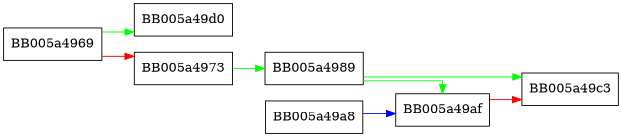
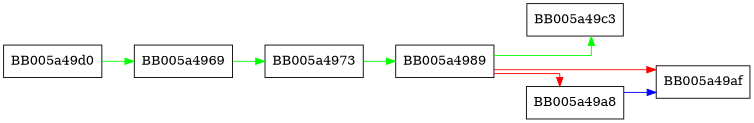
  digraph {
    rankdir=LR
    splines=ortho
    node [shape=box]
    edge [color=green]
    BB005a4969
    BB005a49d0
    BB005a4973
    BB005a4989
    BB005a49c3
    BB005a49af
    BB005a49a8
-   BB005a4969 -> BB005a49d0
-   BB005a4969 -> BB005a4973 [color=red]
+   BB005a49d0 -> BB005a4969
+   BB005a4969 -> BB005a4973
    BB005a4973 -> BB005a4989
    BB005a4989 -> BB005a49c3
-   BB005a4989 -> BB005a49af
-   BB005a49af -> BB005a49c3 [color=red]
+   BB005a4989 -> BB005a49af [color=red]
+   BB005a4989 -> BB005a49a8 [color=red]
    BB005a49a8 -> BB005a49af [color=blue]
  }
